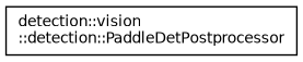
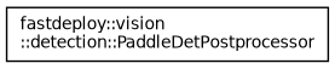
  digraph {
    rankdir=LR
-   n1 [color=black fillcolor=white fontname=Helvetica fontsize=10 height=0.2 label="detection::vision\l::detection::PaddleDetPostprocessor" shape=record style=filled width=0.4]
+   n1 [color=black fillcolor=white fontname=Helvetica fontsize=10 height=0.2 label="fastdeploy::vision\l::detection::PaddleDetPostprocessor" shape=record style=filled width=0.4]
  }
